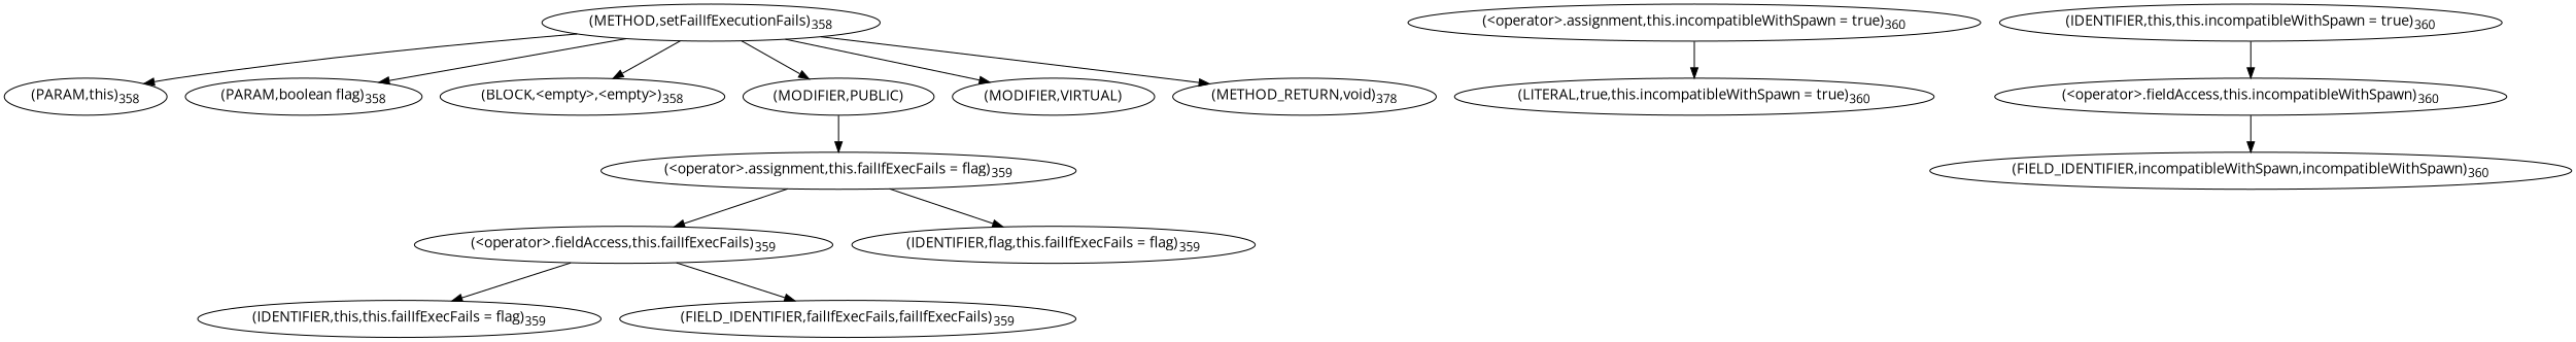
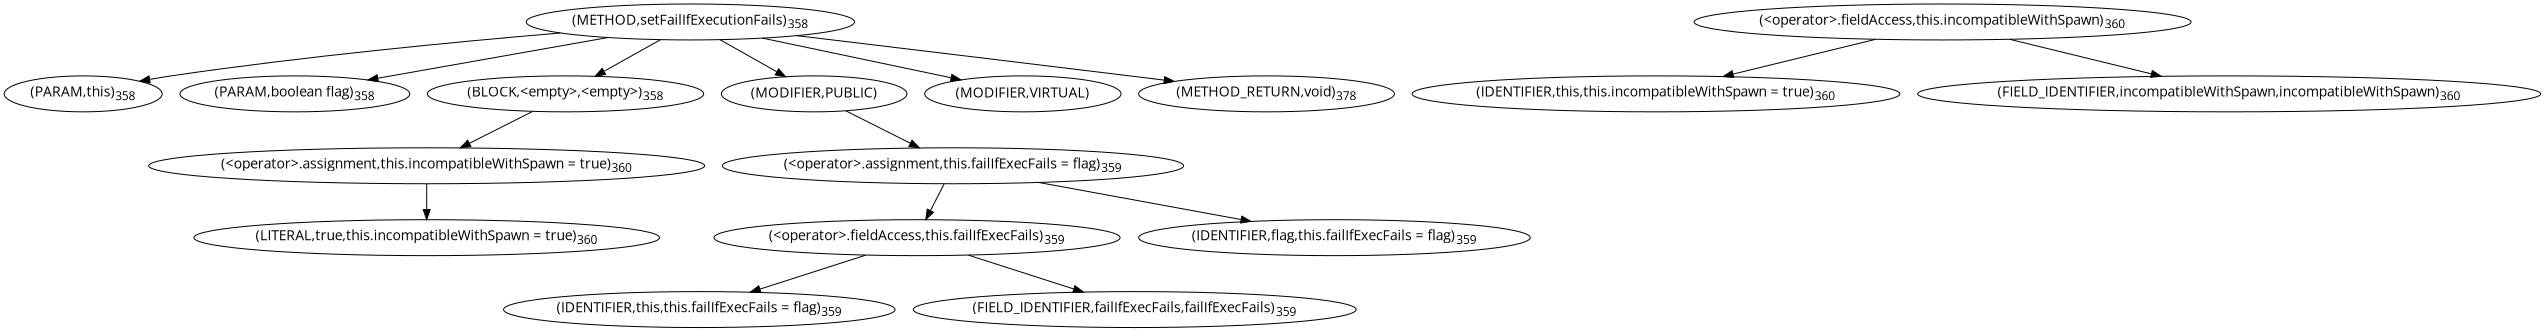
  digraph {
    fontname="Open Sans"
    node [fontname="Open Sans"]
    edge [fontname="Open Sans"]
    n1 [label=<(METHOD,setFailIfExecutionFails)<SUB>358</SUB>>]
    n2 [label=<(PARAM,this)<SUB>358</SUB>>]
    n3 [label=<(PARAM,boolean flag)<SUB>358</SUB>>]
    n4 [label=<(BLOCK,&lt;empty&gt;,&lt;empty&gt;)<SUB>358</SUB>>]
    n5 [label=<(MODIFIER,PUBLIC)>]
    n6 [label=<(MODIFIER,VIRTUAL)>]
    n7 [label=<(METHOD_RETURN,void)<SUB>378</SUB>>]
    n8 [label=<(&lt;operator&gt;.assignment,this.incompatibleWithSpawn = true)<SUB>360</SUB>>]
    n9 [label=<(&lt;operator&gt;.assignment,this.failIfExecFails = flag)<SUB>359</SUB>>]
    n10 [label=<(&lt;operator&gt;.fieldAccess,this.failIfExecFails)<SUB>359</SUB>>]
    n11 [label=<(IDENTIFIER,flag,this.failIfExecFails = flag)<SUB>359</SUB>>]
    n12 [label=<(LITERAL,true,this.incompatibleWithSpawn = true)<SUB>360</SUB>>]
    n13 [label=<(IDENTIFIER,this,this.failIfExecFails = flag)<SUB>359</SUB>>]
    n14 [label=<(FIELD_IDENTIFIER,failIfExecFails,failIfExecFails)<SUB>359</SUB>>]
    n15 [label=<(&lt;operator&gt;.fieldAccess,this.incompatibleWithSpawn)<SUB>360</SUB>>]
    n16 [label=<(IDENTIFIER,this,this.incompatibleWithSpawn = true)<SUB>360</SUB>>]
    n17 [label=<(FIELD_IDENTIFIER,incompatibleWithSpawn,incompatibleWithSpawn)<SUB>360</SUB>>]
    n1 -> n2
    n1 -> n3
    n1 -> n4
    n1 -> n5
    n1 -> n6
    n1 -> n7
+   n4 -> n8
    n5 -> n9
    n8 -> n12
    n9 -> n10
    n9 -> n11
    n10 -> n13
    n10 -> n14
-   n16 -> n15
+   n15 -> n16
    n15 -> n17
  }
